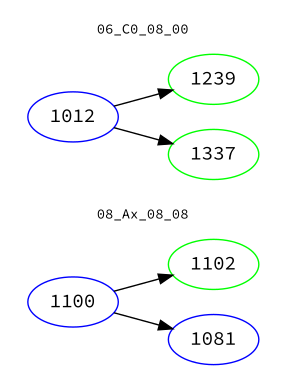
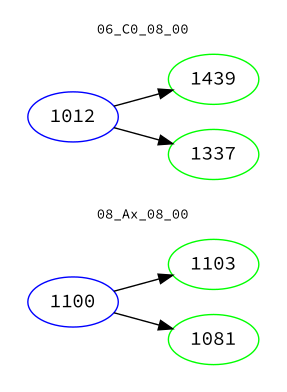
  digraph {
    fontname="Source Code Pro"
    rankdir=LR
    node [color=green fontname="Source Code Pro"]
    edge [color=black fontname="Source Code Pro"]
    n1 [color=blue label=1100]
-   n2 [color=blue label=1081]
-   n3 [label=1102]
+   n2 [label=1081]
+   n3 [label=1103]
    n4 [color=blue label=1012]
    n5 [label=1337]
-   n6 [label=1239]
+   n6 [label=1439]
    subgraph cluster_1 {
      color=white
      fontsize=10
-     label="08_Ax_08_08"
+     label="08_Ax_08_00"
      n1
      n2
      n3
    }
    subgraph cluster_2 {
      color=white
      fontsize=10
      label="06_C0_08_00"
      n4
      n5
      n6
    }
    n1 -> n2
    n1 -> n3
    n4 -> n5
    n4 -> n6
  }
